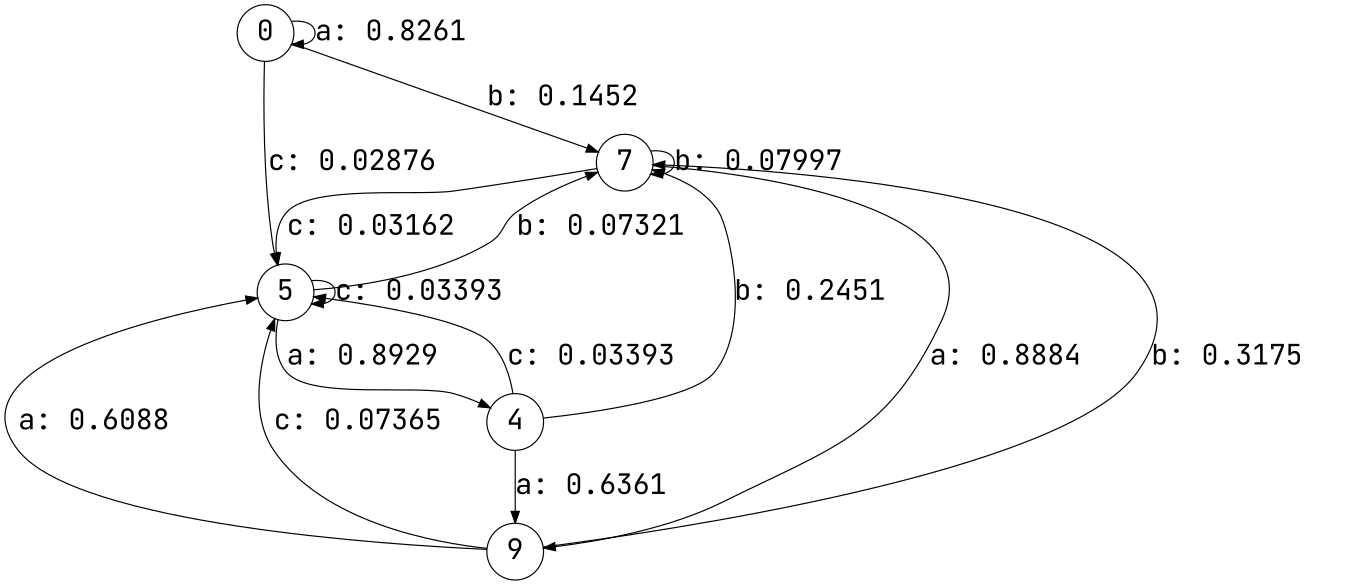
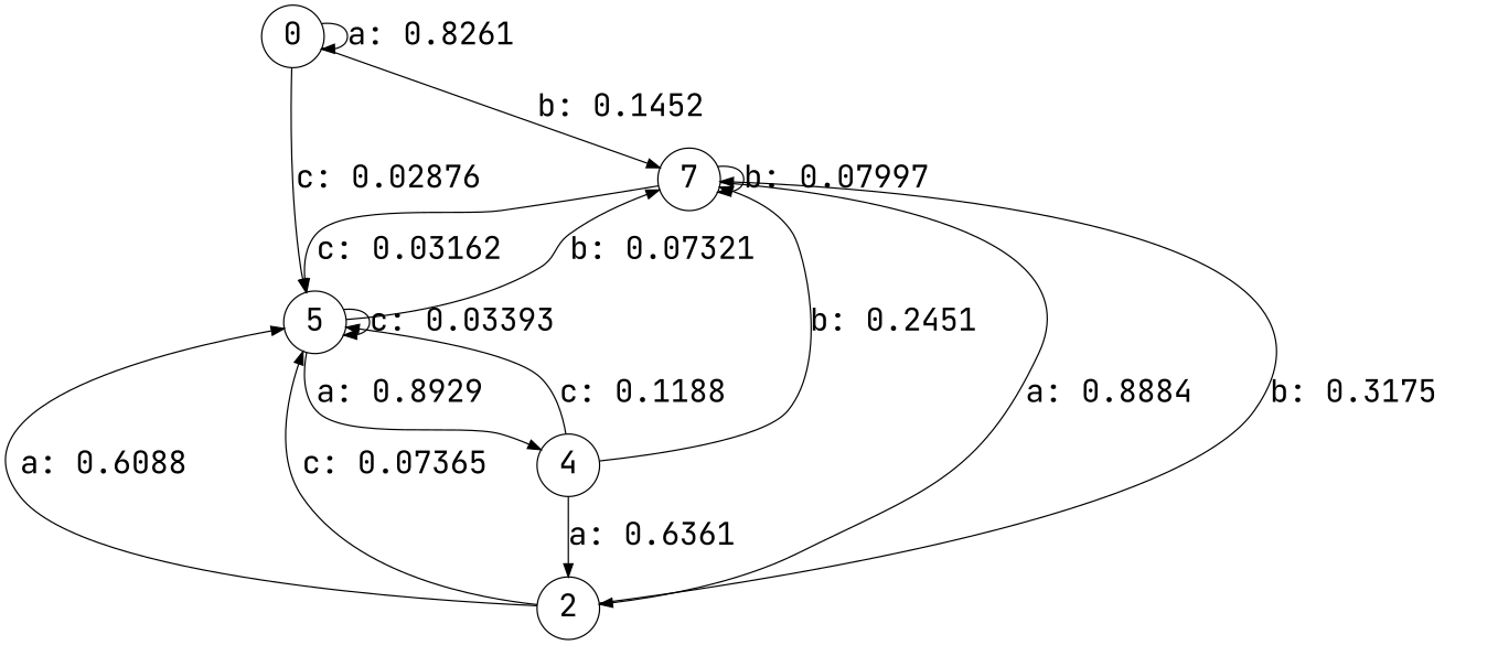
  digraph {
    fontname="JetBrains Mono"
    node [fontname="JetBrains Mono" fontsize=24 shape=circle]
    edge [fontname="JetBrains Mono" fontsize=24]
    0
    n2 [label=7]
    n3 [label=5]
-   2 [label=9]
+   2
    4
    0 -> 0 [label="a: 0.8261   "]
    0 -> n2 [label="b: 0.1452   "]
    0 -> n3 [label="c: 0.02876  "]
    n2 -> n2 [label="b: 0.07997  "]
    n2 -> n3 [label="c: 0.03162  "]
    n2 -> 2 [label="a: 0.8884   "]
    n3 -> n2 [label="b: 0.07321  "]
    n3 -> n3 [label="c: 0.03393  "]
    n3 -> 4 [label="a: 0.8929   "]
    2 -> n2 [label="b: 0.3175   "]
    2 -> n3 [label="a: 0.6088   "]
    2 -> n3 [label="c: 0.07365  "]
    4 -> n2 [label="b: 0.2451   "]
-   4 -> n3 [label="c: 0.03393  "]
+   4 -> n3 [label="c: 0.1188   "]
    4 -> 2 [label="a: 0.6361   "]
  }
